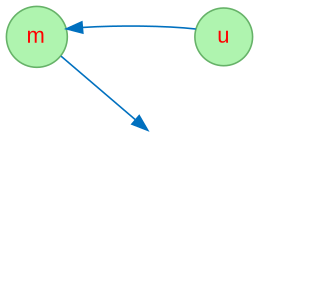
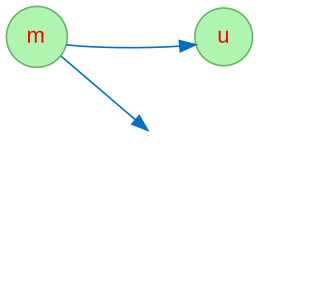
  digraph {
    rankdir=LR
    fontname="Liberation Sans"
    node [color="#66B268" fillcolor="#AFF4AF" fontcolor=red fontname="Liberation Sans" shape=circle style=filled]
    edge [color="#0070BF" fontname="Liberation Sans"]
    n1 [label=m]
    n2 [label=u]
    l1066516207 [style=invis]
-   n2 -> n1
+   n1 -> n2
    n1 -> l1066516207
  }
